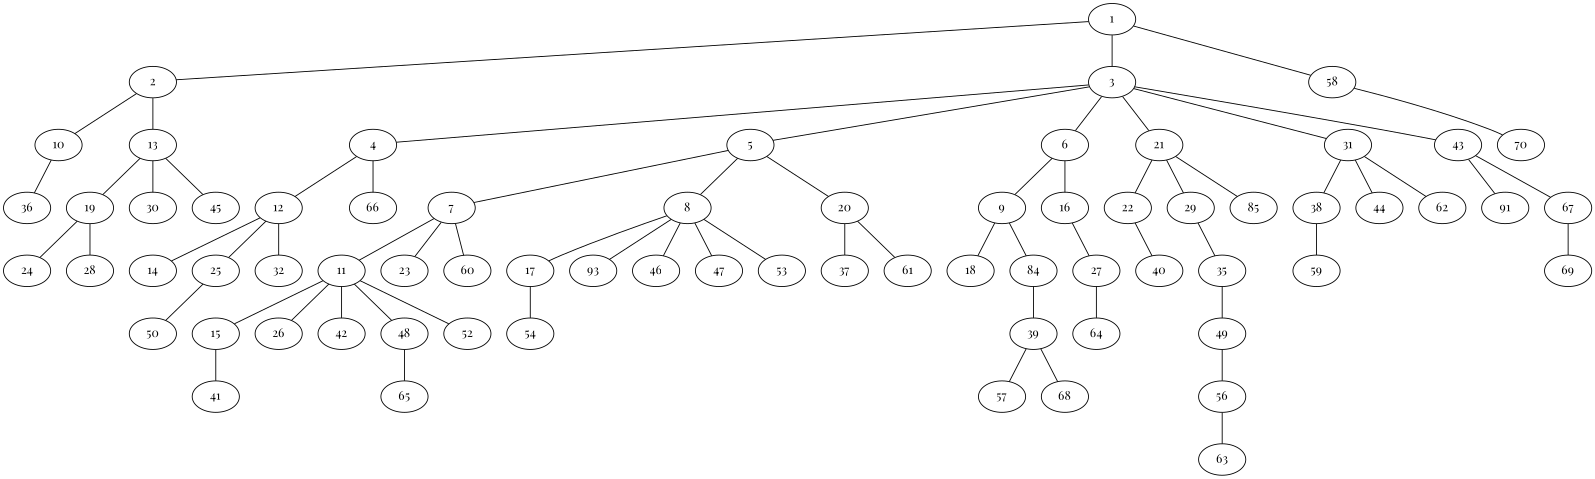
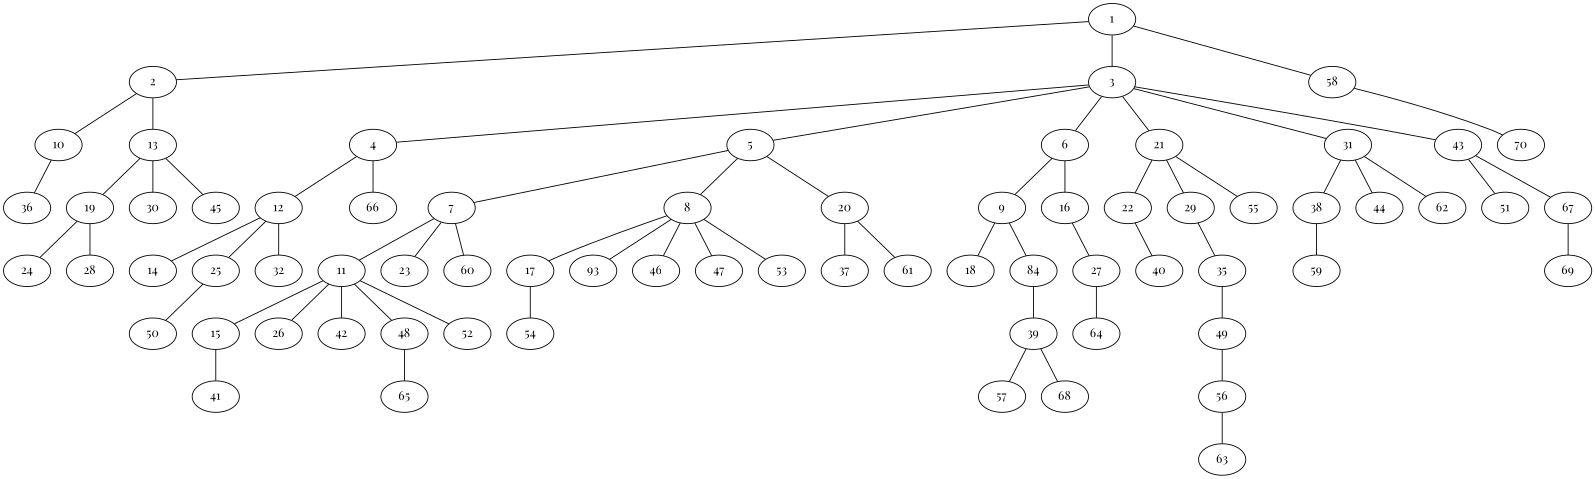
  graph {
    fontname="Playfair Display"
    node [fontname="Playfair Display"]
    edge [fontname="Playfair Display"]
    1
    2
    3
    58
    10
    13
    4
    5
    6
    21
    31
    43
    70
    36
    19
    30
    45
    12
    66
    7
    8
    20
    9
    16
    22
    29
-   55 [label=85]
+   55
    38
    44
    62
-   51 [label=91]
+   51
    67
    24
    28
    14
    25
    32
    11
    23
    60
    17
    n42 [label=93]
    46
    47
    53
    37
    61
    18
    n49 [label=84]
    27
    40
    35
    59
    69
    50
    15
    26
    42
    48
    52
    54
    39
    64
    41
    65
    57
    68
    49
    56
    63
    1 -- 2
    1 -- 3
    1 -- 58
    2 -- 10
    2 -- 13
    3 -- 4
    3 -- 5
    3 -- 6
    3 -- 21
    3 -- 31
    3 -- 43
    58 -- 70
    10 -- 36
    13 -- 19
    13 -- 30
    13 -- 45
    4 -- 12
    4 -- 66
    5 -- 7
    5 -- 8
    5 -- 20
    6 -- 9
    6 -- 16
    21 -- 22
    21 -- 29
    21 -- 55
    31 -- 38
    31 -- 44
    31 -- 62
    43 -- 51
    43 -- 67
    19 -- 24
    19 -- 28
    12 -- 14
    12 -- 25
    12 -- 32
    7 -- 11
    7 -- 23
    7 -- 60
    8 -- 17
    8 -- n42
    8 -- 46
    8 -- 47
    8 -- 53
    20 -- 37
    20 -- 61
    9 -- 18
    9 -- n49
    16 -- 27
    22 -- 40
    29 -- 35
    38 -- 59
    67 -- 69
    25 -- 50
    11 -- 15
    11 -- 26
    11 -- 42
    11 -- 48
    11 -- 52
    17 -- 54
    n49 -- 39
    27 -- 64
    35 -- 49
    15 -- 41
    48 -- 65
    39 -- 57
    39 -- 68
    49 -- 56
    56 -- 63
  }
